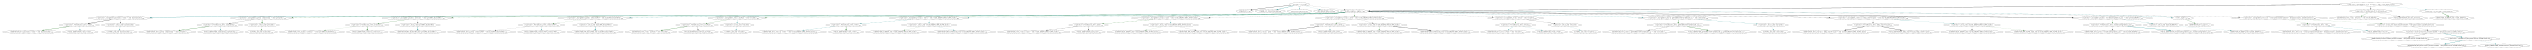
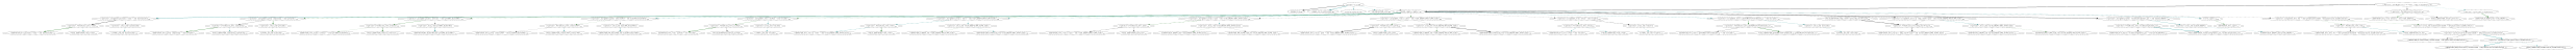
  digraph {
    fontname="Source Code Pro"
    node [fontname="Source Code Pro"]
    edge [color=teal fontname="Source Code Pro" style=dashed]
    n1 [label=<(METHOD,&lt;init&gt;)<SUB>946</SUB>>]
    n2 [label=<(PARAM,this)<SUB>946</SUB>>]
    n3 [label=<(PARAM,int blockSize100k)<SUB>946</SUB>>]
    n4 [label=<(BLOCK,&lt;empty&gt;,&lt;empty&gt;)<SUB>946</SUB>>]
    n5 [label=<(MODIFIER,CONSTRUCTOR)>]
    n6 [label=<(METHOD_RETURN,void)<SUB>950</SUB>>]
    n7 [label=<(&lt;operator&gt;.assignment,boolean[] inUse = new boolean[256])<SUB>916</SUB>>]
    n8 [label=<(&lt;operator&gt;.assignment,byte[] seqToUnseq = new byte[256])<SUB>918</SUB>>]
    n9 [label=<(&lt;operator&gt;.assignment,byte[] selector = new byte[MAX_SELECTORS])<SUB>919</SUB>>]
    n10 [label=<(&lt;operator&gt;.assignment,byte[] selectorMtf = new byte[MAX_SELECTORS])<SUB>920</SUB>>]
    n11 [label=<(&lt;operator&gt;.assignment,int[] unzftab = new int[256])<SUB>926</SUB>>]
    n12 [label=<(&lt;operator&gt;.assignment,int[][] limit = new int[N_GROUPS][MAX_ALPHA_SIZE])<SUB>928</SUB>>]
    n13 [label=<(&lt;operator&gt;.assignment,int[][] base = new int[N_GROUPS][MAX_ALPHA_SIZE])<SUB>929</SUB>>]
    n14 [label=<(&lt;operator&gt;.assignment,int[][] perm = new int[N_GROUPS][MAX_ALPHA_SIZE])<SUB>930</SUB>>]
    n15 [label=<(&lt;operator&gt;.assignment,int[] cftab = new int[257])<SUB>933</SUB>>]
    n16 [label=<(&lt;operator&gt;.assignment,char[] getAndMoveToFrontDecode_yy = new char[256])<SUB>934</SUB>>]
    n17 [label=<(&lt;operator&gt;.assignment,char[][] temp_charArray2d = new char[N_GROUPS][MAX_ALPHA_SIZE])<SUB>935</SUB>>]
    n18 [label=<(&lt;operator&gt;.assignment,byte[] recvDecodingTables_pos = new byte[N_GROUPS])<SUB>936</SUB>>]
    n19 [label=<(&lt;init&gt;,super();)<SUB>947</SUB>>]
    n20 [label=<(&lt;operator&gt;.assignment,this.ll8 = new byte[blockSize100k * BZip2Constants.baseBlockSize])<SUB>949</SUB>>]
    n21 [label=<(&lt;operator&gt;.fieldAccess,this.inUse)<SUB>916</SUB>>]
    n22 [label=<(&lt;operator&gt;.alloc,new boolean[256])>]
    n23 [label=<(&lt;operator&gt;.fieldAccess,this.seqToUnseq)<SUB>918</SUB>>]
    n24 [label=<(&lt;operator&gt;.alloc,new byte[256])>]
    n25 [label=<(&lt;operator&gt;.fieldAccess,this.selector)<SUB>919</SUB>>]
    n26 [label=<(&lt;operator&gt;.alloc,new byte[MAX_SELECTORS])>]
    n27 [label=<(&lt;operator&gt;.fieldAccess,this.selectorMtf)<SUB>920</SUB>>]
    n28 [label=<(&lt;operator&gt;.alloc,new byte[MAX_SELECTORS])>]
    n29 [label=<(&lt;operator&gt;.fieldAccess,this.unzftab)<SUB>926</SUB>>]
    n30 [label=<(&lt;operator&gt;.alloc,new int[256])>]
    n31 [label=<(&lt;operator&gt;.fieldAccess,this.limit)<SUB>928</SUB>>]
    n32 [label=<(&lt;operator&gt;.alloc,new int[N_GROUPS][MAX_ALPHA_SIZE])>]
    n33 [label=<(&lt;operator&gt;.fieldAccess,this.base)<SUB>929</SUB>>]
    n34 [label=<(&lt;operator&gt;.alloc,new int[N_GROUPS][MAX_ALPHA_SIZE])>]
    n35 [label=<(&lt;operator&gt;.fieldAccess,this.perm)<SUB>930</SUB>>]
    n36 [label=<(&lt;operator&gt;.alloc,new int[N_GROUPS][MAX_ALPHA_SIZE])>]
    n37 [label=<(&lt;operator&gt;.assignment,int[] minLens = new int[N_GROUPS])<SUB>931</SUB>>]
    n38 [label=<(&lt;operator&gt;.fieldAccess,this.minLens)<SUB>931</SUB>>]
    n39 [label=<(&lt;operator&gt;.alloc,new int[N_GROUPS])>]
    n40 [label=<(&lt;operator&gt;.fieldAccess,this.cftab)<SUB>933</SUB>>]
    n41 [label=<(&lt;operator&gt;.alloc,new int[257])>]
    n42 [label=<(&lt;operator&gt;.fieldAccess,this.getAndMoveToFrontDecode_yy)<SUB>934</SUB>>]
    n43 [label=<(&lt;operator&gt;.alloc,new char[256])>]
    n44 [label=<(&lt;operator&gt;.fieldAccess,this.temp_charArray2d)<SUB>935</SUB>>]
    n45 [label=<(&lt;operator&gt;.alloc,new char[N_GROUPS][MAX_ALPHA_SIZE])>]
    n46 [label=<(&lt;operator&gt;.fieldAccess,this.recvDecodingTables_pos)<SUB>936</SUB>>]
    n47 [label=<(&lt;operator&gt;.alloc,new byte[N_GROUPS])>]
    n48 [label=<(IDENTIFIER,this,super();)>]
    n49 [label=<(&lt;operator&gt;.fieldAccess,this.ll8)<SUB>949</SUB>>]
    n50 [label=<(&lt;operator&gt;.alloc,new byte[blockSize100k * BZip2Constants.baseBlockSize])>]
    n51 [label=<(IDENTIFIER,this,boolean[] inUse = new boolean[256])<SUB>916</SUB>>]
    n52 [label=<(FIELD_IDENTIFIER,inUse,inUse)<SUB>916</SUB>>]
    n53 [label=<(LITERAL,256,new boolean[256])<SUB>916</SUB>>]
    n54 [label=<(IDENTIFIER,this,byte[] seqToUnseq = new byte[256])<SUB>918</SUB>>]
    n55 [label=<(FIELD_IDENTIFIER,seqToUnseq,seqToUnseq)<SUB>918</SUB>>]
    n56 [label=<(LITERAL,256,new byte[256])<SUB>914</SUB>>]
    n57 [label=<(IDENTIFIER,this,byte[] selector = new byte[MAX_SELECTORS])<SUB>919</SUB>>]
    n58 [label=<(FIELD_IDENTIFIER,selector,selector)<SUB>919</SUB>>]
    n59 [label=<(IDENTIFIER,MAX_SELECTORS,new byte[MAX_SELECTORS])<SUB>919</SUB>>]
    n60 [label=<(IDENTIFIER,this,byte[] selectorMtf = new byte[MAX_SELECTORS])<SUB>920</SUB>>]
    n61 [label=<(FIELD_IDENTIFIER,selectorMtf,selectorMtf)<SUB>920</SUB>>]
    n62 [label=<(IDENTIFIER,MAX_SELECTORS,new byte[MAX_SELECTORS])<SUB>920</SUB>>]
    n63 [label=<(IDENTIFIER,this,int[] unzftab = new int[256])<SUB>926</SUB>>]
    n64 [label=<(FIELD_IDENTIFIER,unzftab,unzftab)<SUB>926</SUB>>]
    n65 [label=<(LITERAL,256,new int[256])<SUB>926</SUB>>]
    n66 [label=<(IDENTIFIER,this,int[][] limit = new int[N_GROUPS][MAX_ALPHA_SIZE])<SUB>928</SUB>>]
    n67 [label=<(FIELD_IDENTIFIER,limit,limit)<SUB>928</SUB>>]
    n68 [label=<(IDENTIFIER,N_GROUPS,new int[N_GROUPS][MAX_ALPHA_SIZE])<SUB>928</SUB>>]
    n69 [label=<(IDENTIFIER,MAX_ALPHA_SIZE,new int[N_GROUPS][MAX_ALPHA_SIZE])<SUB>928</SUB>>]
    n70 [label=<(IDENTIFIER,this,int[][] base = new int[N_GROUPS][MAX_ALPHA_SIZE])<SUB>929</SUB>>]
    n71 [label=<(FIELD_IDENTIFIER,base,base)<SUB>929</SUB>>]
    n72 [label=<(IDENTIFIER,N_GROUPS,new int[N_GROUPS][MAX_ALPHA_SIZE])<SUB>929</SUB>>]
    n73 [label=<(IDENTIFIER,MAX_ALPHA_SIZE,new int[N_GROUPS][MAX_ALPHA_SIZE])<SUB>929</SUB>>]
    n74 [label=<(IDENTIFIER,this,int[][] perm = new int[N_GROUPS][MAX_ALPHA_SIZE])<SUB>930</SUB>>]
    n75 [label=<(FIELD_IDENTIFIER,perm,perm)<SUB>930</SUB>>]
    n76 [label=<(IDENTIFIER,N_GROUPS,new int[N_GROUPS][MAX_ALPHA_SIZE])<SUB>930</SUB>>]
    n77 [label=<(IDENTIFIER,MAX_ALPHA_SIZE,new int[N_GROUPS][MAX_ALPHA_SIZE])<SUB>930</SUB>>]
    n78 [label=<(IDENTIFIER,this,int[] minLens = new int[N_GROUPS])<SUB>931</SUB>>]
    n79 [label=<(FIELD_IDENTIFIER,minLens,minLens)<SUB>931</SUB>>]
    n80 [label=<(IDENTIFIER,N_GROUPS,new int[N_GROUPS])<SUB>931</SUB>>]
    n81 [label=<(IDENTIFIER,this,int[] cftab = new int[257])<SUB>933</SUB>>]
    n82 [label=<(FIELD_IDENTIFIER,cftab,cftab)<SUB>933</SUB>>]
    n83 [label=<(LITERAL,257,new int[257])<SUB>933</SUB>>]
    n84 [label=<(IDENTIFIER,this,char[] getAndMoveToFrontDecode_yy = new char[256])<SUB>934</SUB>>]
    n85 [label=<(FIELD_IDENTIFIER,getAndMoveToFrontDecode_yy,getAndMoveToFrontDecode_yy)<SUB>934</SUB>>]
    n86 [label=<(LITERAL,256,new char[256])<SUB>934</SUB>>]
    n87 [label=<(IDENTIFIER,this,char[][] temp_charArray2d = new char[N_GROUPS][MAX_ALPHA_SIZE])<SUB>935</SUB>>]
    n88 [label=<(FIELD_IDENTIFIER,temp_charArray2d,temp_charArray2d)<SUB>935</SUB>>]
    n89 [label=<(IDENTIFIER,N_GROUPS,new char[N_GROUPS][MAX_ALPHA_SIZE])<SUB>935</SUB>>]
    n90 [label=<(IDENTIFIER,MAX_ALPHA_SIZE,new char[N_GROUPS][MAX_ALPHA_SIZE])<SUB>935</SUB>>]
    n91 [label=<(IDENTIFIER,this,byte[] recvDecodingTables_pos = new byte[N_GROUPS])<SUB>936</SUB>>]
    n92 [label=<(FIELD_IDENTIFIER,recvDecodingTables_pos,recvDecodingTables_pos)<SUB>936</SUB>>]
    n93 [label=<(IDENTIFIER,N_GROUPS,new byte[N_GROUPS])<SUB>936</SUB>>]
    n94 [label=<(IDENTIFIER,this,this.ll8 = new byte[blockSize100k * BZip2Constants.baseBlockSize])<SUB>949</SUB>>]
    n95 [label=<(FIELD_IDENTIFIER,ll8,ll8)<SUB>949</SUB>>]
    n96 [label=<(&lt;operator&gt;.multiplication,blockSize100k * BZip2Constants.baseBlockSize)<SUB>949</SUB>>]
    n97 [label=<(IDENTIFIER,blockSize100k,blockSize100k * BZip2Constants.baseBlockSize)<SUB>949</SUB>>]
    n98 [label=<(&lt;operator&gt;.fieldAccess,BZip2Constants.baseBlockSize)<SUB>949</SUB>>]
    n99 [label=<(IDENTIFIER,BZip2Constants,blockSize100k * BZip2Constants.baseBlockSize)<SUB>949</SUB>>]
    n100 [label=<(FIELD_IDENTIFIER,baseBlockSize,baseBlockSize)<SUB>949</SUB>>]
    n1 -> n2 [color=black style=bold]
    n1 -> n3 [style=bold]
    n1 -> n4 [color=black]
    n1 -> n5 [style=solid]
    n1 -> n6
    n4 -> n7 [style=bold]
    n4 -> n8 [color=darkgreen style=solid]
    n4 -> n9 [color=darkgreen]
    n4 -> n10 [style=solid]
    n4 -> n11 [color=darkgreen]
    n4 -> n12
    n4 -> n13 [color=black]
    n4 -> n14 [color=darkgreen]
    n4 -> n15 [color=black]
    n4 -> n16 [style=solid]
    n4 -> n17 [color=black style=solid]
    n4 -> n18 [color=black style=bold]
    n4 -> n19 [style=solid]
    n4 -> n20 [color=black]
    n7 -> n21 [color=black style=bold]
    n7 -> n22 [color=black]
    n8 -> n23 [color=black style=solid]
    n8 -> n24 [color=darkgreen style=bold]
    n9 -> n25 [color=darkgreen style=solid]
    n9 -> n26 [color=black]
    n10 -> n27 [color=darkgreen]
    n10 -> n28 [color=black]
    n11 -> n29 [color=darkgreen style=solid]
    n11 -> n30 [style=solid]
    n12 -> n31 [style=solid]
    n12 -> n32
    n13 -> n33 [color=darkgreen style=solid]
    n13 -> n34
    n14 -> n35 [color=darkgreen]
    n14 -> n36 [color=black]
    n15 -> n40 [color=darkgreen]
    n15 -> n41 [color=black style=solid]
    n16 -> n42 [color=darkgreen style=bold]
    n16 -> n43 [style=solid]
    n17 -> n44 [color=black]
    n17 -> n45 [style=solid]
    n18 -> n46 [color=darkgreen style=solid]
    n18 -> n47 [style=solid]
    n19 -> n48 [color=darkgreen style=solid]
    n20 -> n49 [color=darkgreen]
    n20 -> n50 [color=darkgreen]
    n21 -> n51 [color=darkgreen style=bold]
    n21 -> n52
    n22 -> n53 [style=solid]
    n23 -> n54 [color=darkgreen style=bold]
    n23 -> n55 [style=solid]
    n24 -> n56 [color=darkgreen]
    n25 -> n57 [color=darkgreen]
    n25 -> n58 [color=darkgreen style=bold]
    n26 -> n59 [style=bold]
    n27 -> n60 [color=black]
    n27 -> n61 [style=solid]
    n28 -> n62 [style=bold]
    n29 -> n63 [color=darkgreen style=bold]
    n29 -> n64 [color=black style=solid]
    n30 -> n65
    n31 -> n66 [style=solid]
    n31 -> n67 [color=darkgreen style=bold]
    n32 -> n68 [color=darkgreen]
    n32 -> n69
    n33 -> n70 [color=black style=solid]
    n33 -> n71 [color=black style=solid]
    n34 -> n72 [color=darkgreen]
    n34 -> n73 [color=black]
    n35 -> n74 [color=black style=bold]
    n35 -> n75
    n36 -> n76 [color=darkgreen style=solid]
    n36 -> n77 [color=black style=bold]
    n37 -> n4 [color=black style=bold]
    n37 -> n38 [color=black style=solid]
    n37 -> n39
    n38 -> n78 [color=darkgreen style=solid]
    n38 -> n79 [color=black]
    n39 -> n80 [color=darkgreen style=bold]
    n40 -> n81 [style=solid]
    n40 -> n82
    n41 -> n83
    n42 -> n84 [color=black style=solid]
    n42 -> n85 [color=darkgreen style=bold]
    n43 -> n86
    n44 -> n87 [color=black style=bold]
-   n44 -> n88 [color=black style=bold]
+   n88 -> n44 [color=black style=bold]
    n45 -> n89 [color=black]
    n45 -> n90 [color=darkgreen]
    n46 -> n91 [color=black]
    n46 -> n92 [style=bold]
    n47 -> n93
    n49 -> n94 [color=black style=solid]
    n49 -> n95 [style=solid]
    n50 -> n96 [color=black]
    n96 -> n97 [color=black style=solid]
    n96 -> n98 [style=bold]
    n98 -> n99 [style=bold]
    n98 -> n100
  }
